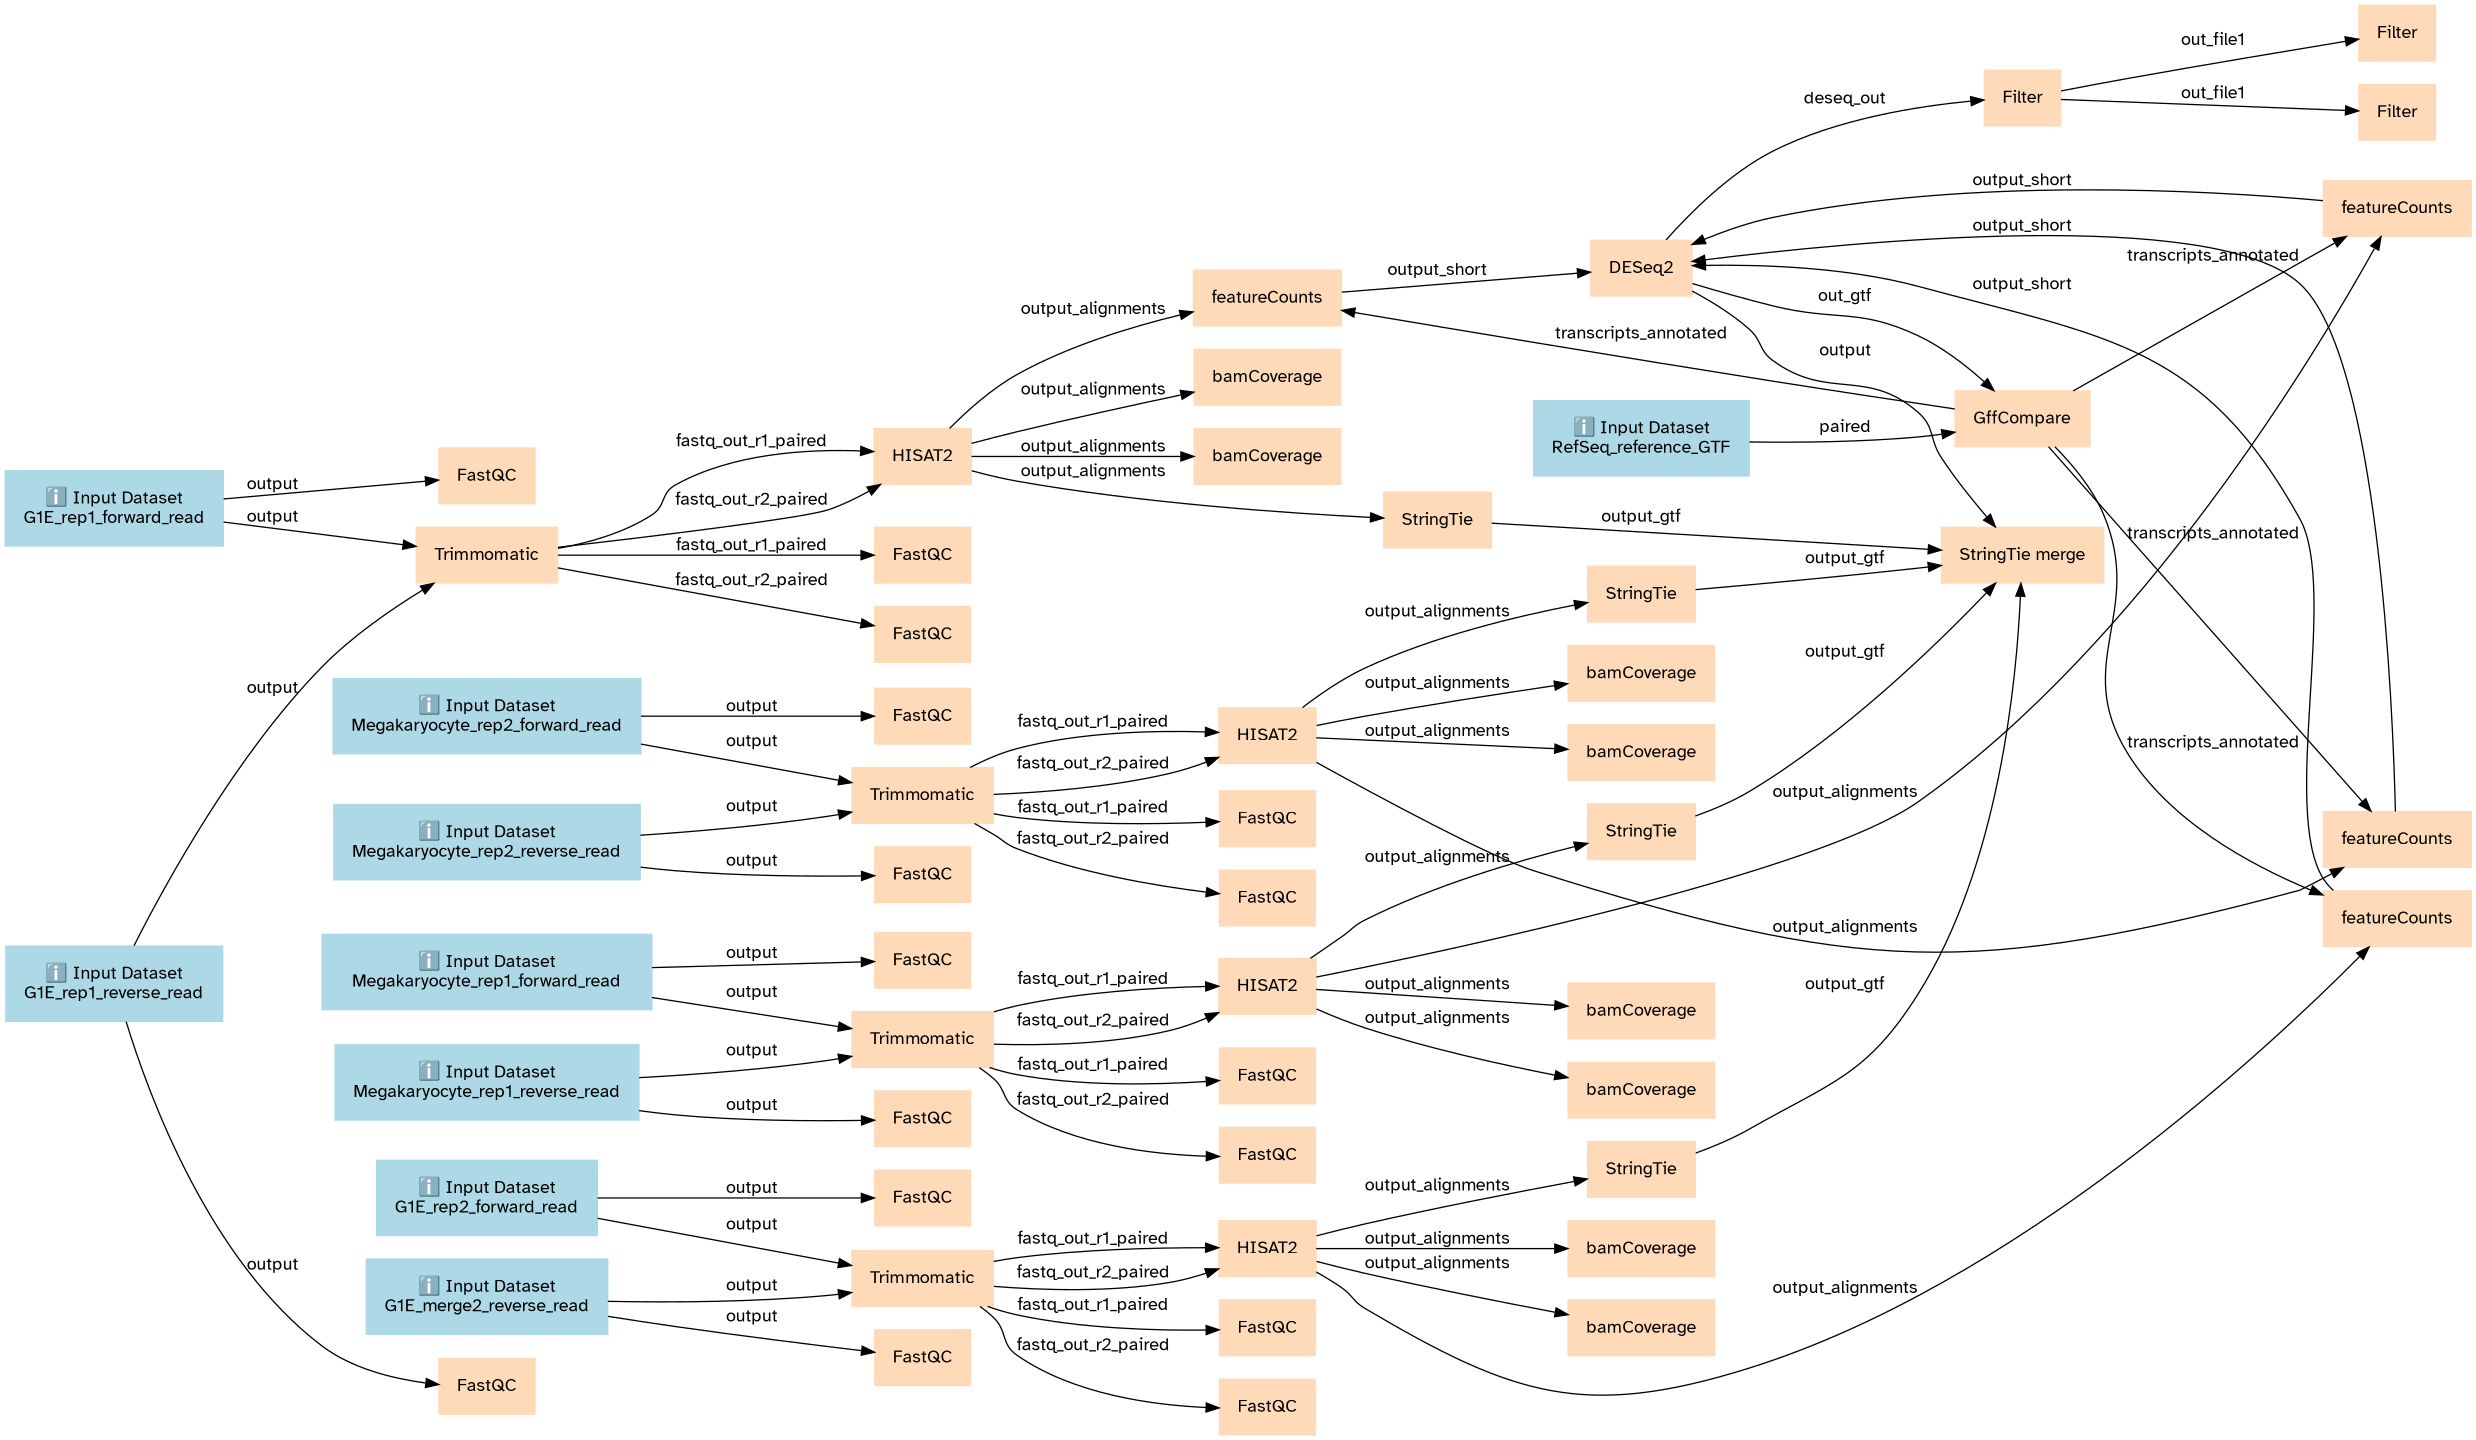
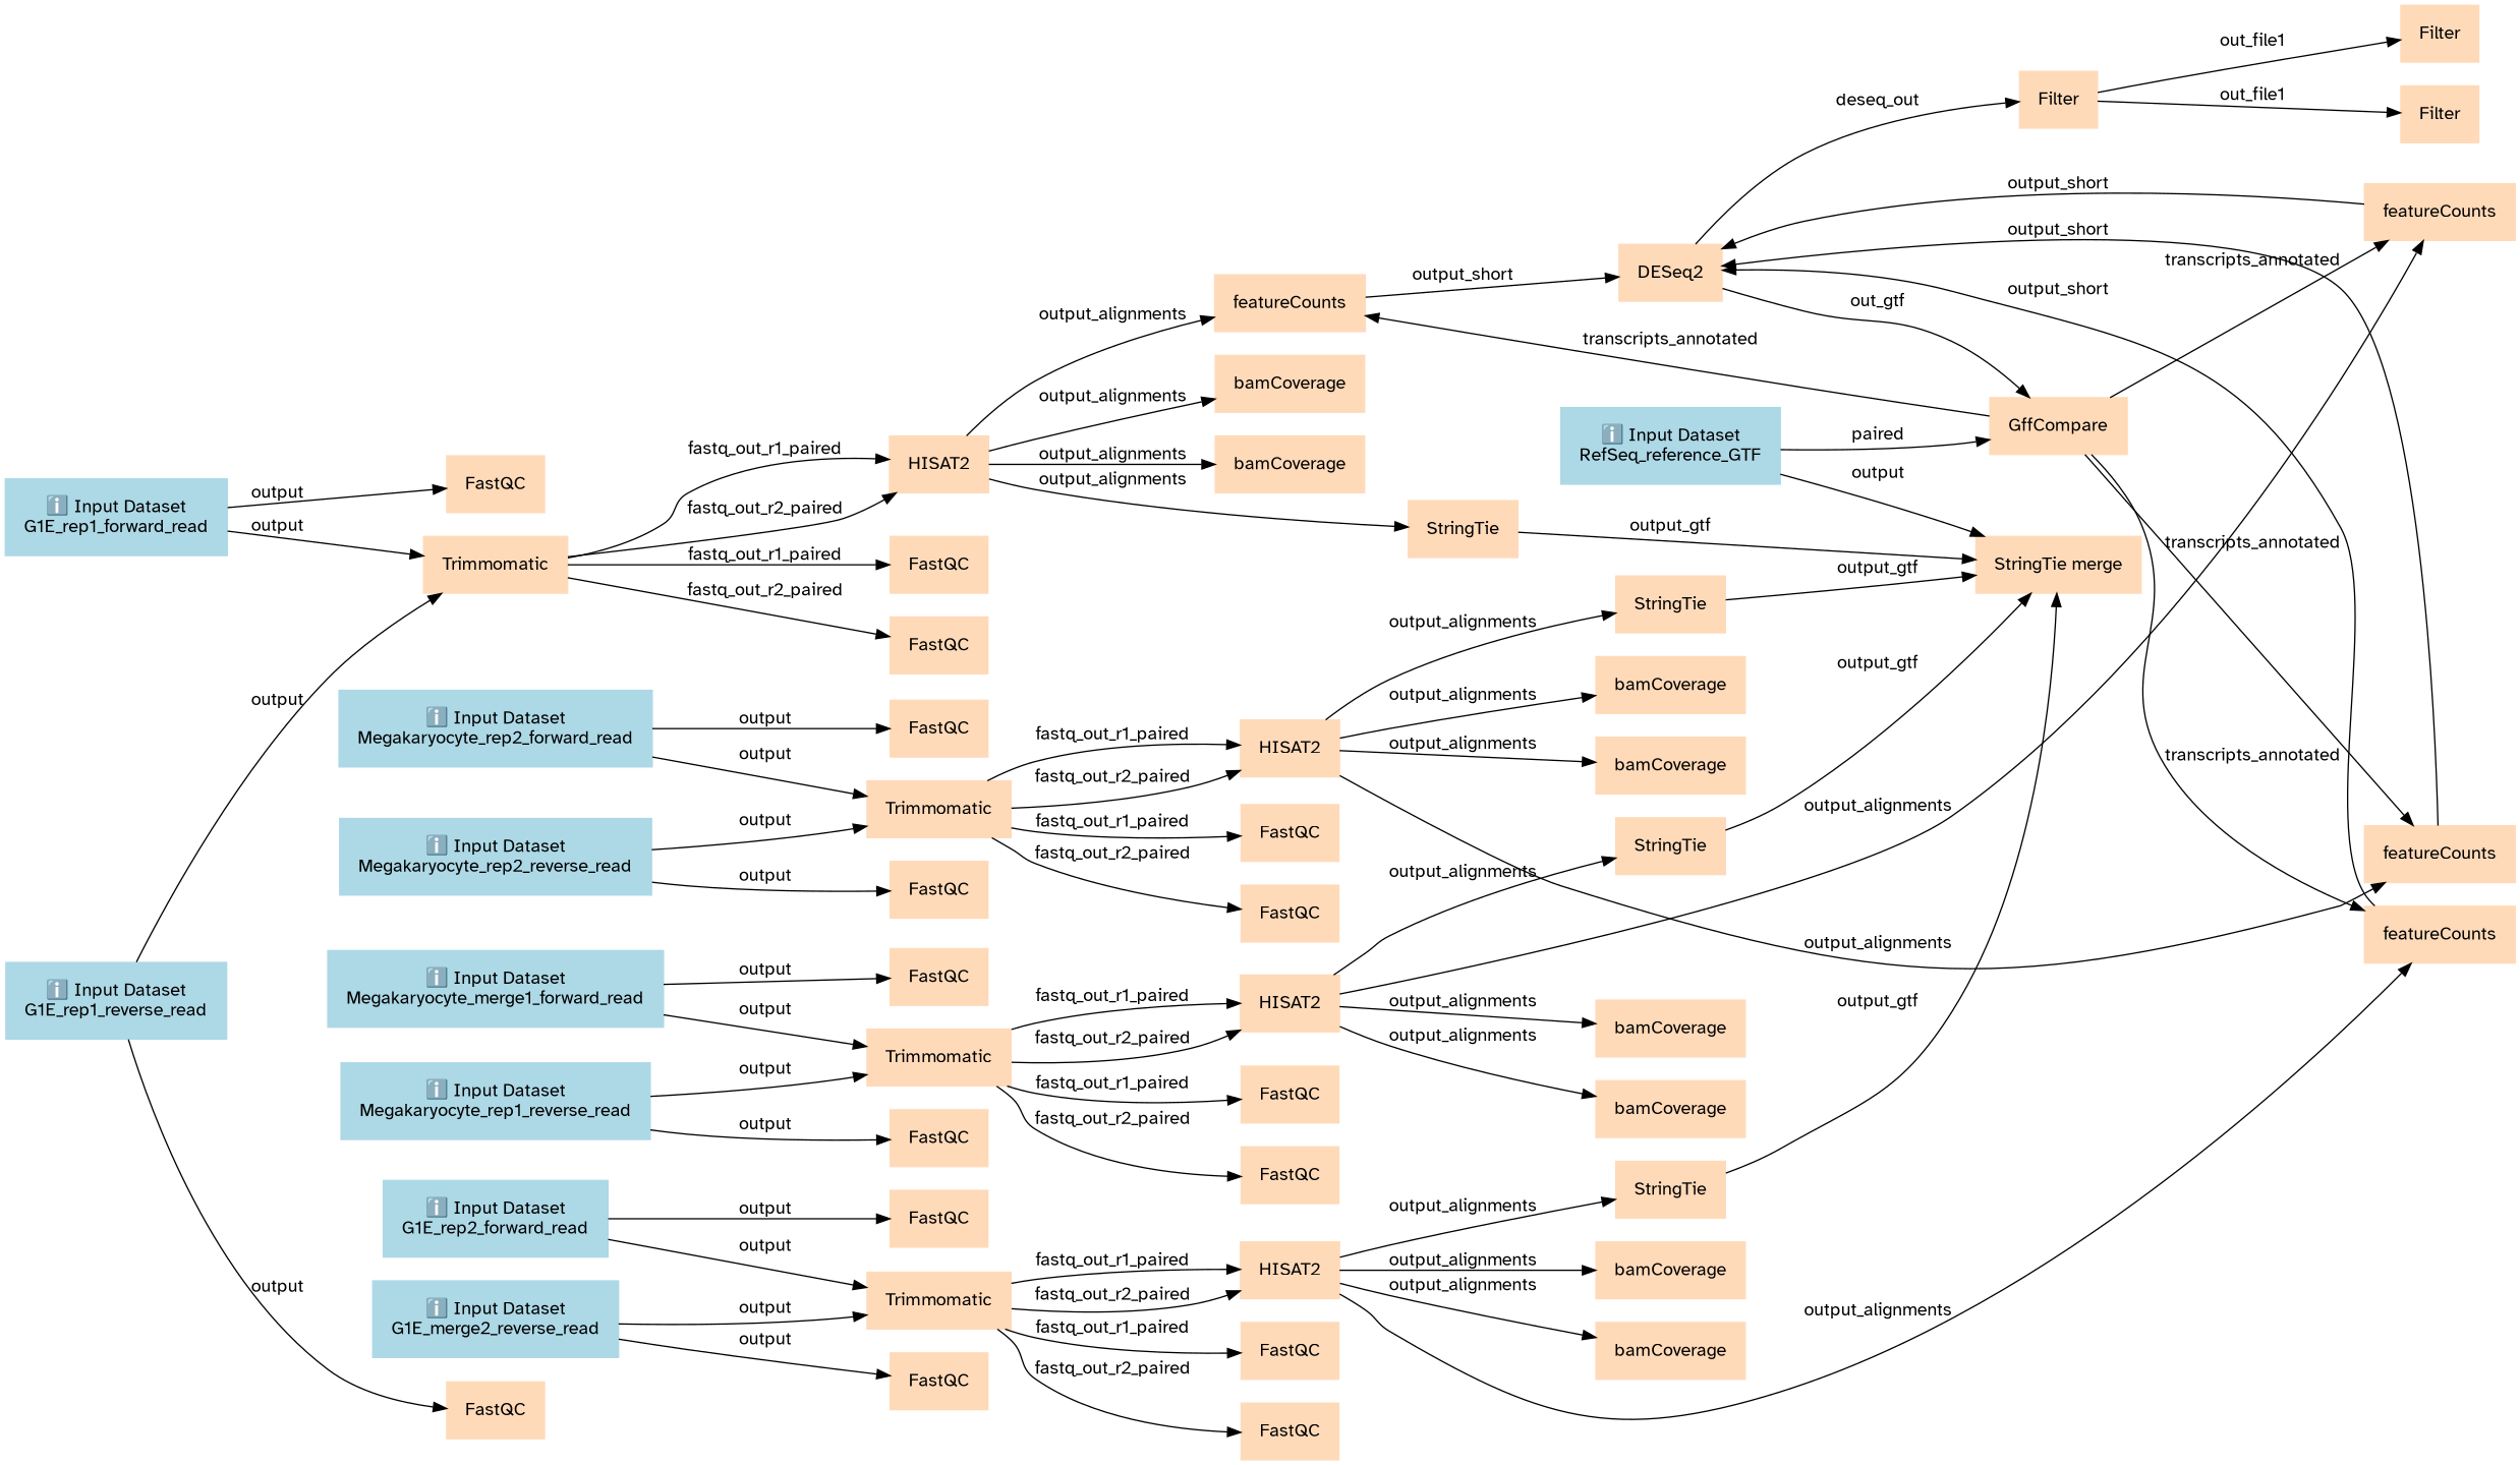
  digraph {
    rankdir=LR
    node [color=peachpuff fontname="Atkinson Hyperlegible" margin="0.2,0.2" shape=box style=filled]
    edge [fontname="Atkinson Hyperlegible"]
    n1 [color=lightblue label="ℹ️ Input Dataset\nG1E_rep1_forward_read"]
    n2 [label=FastQC]
    n3 [label=Trimmomatic]
    n4 [label=HISAT2]
    n5 [label=FastQC]
    n6 [label=FastQC]
    n7 [color=lightblue label="ℹ️ Input Dataset\nG1E_rep1_reverse_read"]
    n8 [label=FastQC]
    n9 [color=lightblue label="ℹ️ Input Dataset\nG1E_rep2_forward_read"]
    n10 [label=FastQC]
    n11 [label=Trimmomatic]
    n12 [label=HISAT2]
    n13 [label=FastQC]
    n14 [label=FastQC]
    n15 [color=lightblue label="ℹ️ Input Dataset\nG1E_merge2_reverse_read"]
    n16 [label=FastQC]
-   n17 [color=lightblue label="ℹ️ Input Dataset\nMegakaryocyte_rep1_forward_read"]
+   n17 [color=lightblue label="ℹ️ Input Dataset\nMegakaryocyte_merge1_forward_read"]
    n18 [label=FastQC]
    n19 [label=Trimmomatic]
    n20 [label=HISAT2]
    n21 [label=FastQC]
    n22 [label=FastQC]
    n23 [color=lightblue label="ℹ️ Input Dataset\nMegakaryocyte_rep1_reverse_read"]
    n24 [label=FastQC]
    n25 [color=lightblue label="ℹ️ Input Dataset\nMegakaryocyte_rep2_forward_read"]
    n26 [label=FastQC]
    n27 [label=Trimmomatic]
    n28 [label=HISAT2]
    n29 [label=FastQC]
    n30 [label=FastQC]
    n31 [color=lightblue label="ℹ️ Input Dataset\nMegakaryocyte_rep2_reverse_read"]
    n32 [label=FastQC]
    n33 [color=lightblue label="ℹ️ Input Dataset\nRefSeq_reference_GTF"]
    n34 [label="StringTie merge"]
    n35 [label=GffCompare]
    n36 [label=featureCounts]
    n37 [label=featureCounts]
    n38 [label=featureCounts]
    n39 [label=featureCounts]
    n40 [label=StringTie]
    n41 [label=bamCoverage]
    n42 [label=bamCoverage]
    n43 [label=StringTie]
    n44 [label=bamCoverage]
    n45 [label=bamCoverage]
    n46 [label=StringTie]
    n47 [label=bamCoverage]
    n48 [label=bamCoverage]
    n49 [label=StringTie]
    n50 [label=bamCoverage]
    n51 [label=bamCoverage]
    n52 [label=DESeq2]
    n53 [label=Filter]
    n54 [label=Filter]
    n55 [label=Filter]
    n1 -> n2 [label=output]
    n1 -> n3 [label=output]
    n3 -> n4 [label=fastq_out_r1_paired]
    n3 -> n4 [label=fastq_out_r2_paired]
    n3 -> n5 [label=fastq_out_r1_paired]
    n3 -> n6 [label=fastq_out_r2_paired]
    n4 -> n36 [label=output_alignments]
    n4 -> n40 [label=output_alignments]
    n4 -> n41 [label=output_alignments]
    n4 -> n42 [label=output_alignments]
    n7 -> n3 [label=output]
    n7 -> n8 [label=output]
    n9 -> n10 [label=output]
    n9 -> n11 [label=output]
    n11 -> n12 [label=fastq_out_r1_paired]
    n11 -> n12 [label=fastq_out_r2_paired]
    n11 -> n13 [label=fastq_out_r1_paired]
    n11 -> n14 [label=fastq_out_r2_paired]
    n12 -> n37 [label=output_alignments]
    n12 -> n43 [label=output_alignments]
    n12 -> n44 [label=output_alignments]
    n12 -> n45 [label=output_alignments]
    n15 -> n11 [label=output]
    n15 -> n16 [label=output]
    n17 -> n18 [label=output]
    n17 -> n19 [label=output]
    n19 -> n20 [label=fastq_out_r1_paired]
    n19 -> n20 [label=fastq_out_r2_paired]
    n19 -> n21 [label=fastq_out_r1_paired]
    n19 -> n22 [label=fastq_out_r2_paired]
    n20 -> n38 [label=output_alignments]
    n20 -> n46 [label=output_alignments]
    n20 -> n47 [label=output_alignments]
    n20 -> n48 [label=output_alignments]
    n23 -> n19 [label=output]
    n23 -> n24 [label=output]
    n25 -> n26 [label=output]
    n25 -> n27 [label=output]
    n27 -> n28 [label=fastq_out_r1_paired]
    n27 -> n28 [label=fastq_out_r2_paired]
    n27 -> n29 [label=fastq_out_r1_paired]
    n27 -> n30 [label=fastq_out_r2_paired]
    n28 -> n39 [label=output_alignments]
    n28 -> n49 [label=output_alignments]
    n28 -> n50 [label=output_alignments]
    n28 -> n51 [label=output_alignments]
    n31 -> n27 [label=output]
    n31 -> n32 [label=output]
-   n52 -> n34 [label=output]
+   n33 -> n34 [label=output]
    n33 -> n35 [label=paired]
    n35 -> n36 [label=transcripts_annotated]
    n35 -> n37 [label=transcripts_annotated]
    n35 -> n38 [label=transcripts_annotated]
    n35 -> n39 [label=transcripts_annotated]
    n36 -> n52 [label=output_short]
    n37 -> n52 [label=output_short]
    n38 -> n52 [label=output_short]
    n39 -> n52 [label=output_short]
    n40 -> n34 [label=output_gtf]
    n43 -> n34 [label=output_gtf]
    n46 -> n34 [label=output_gtf]
    n49 -> n34 [label=output_gtf]
    n52 -> n35 [label=out_gtf]
    n52 -> n53 [label=deseq_out]
    n53 -> n54 [label=out_file1]
    n53 -> n55 [label=out_file1]
  }
